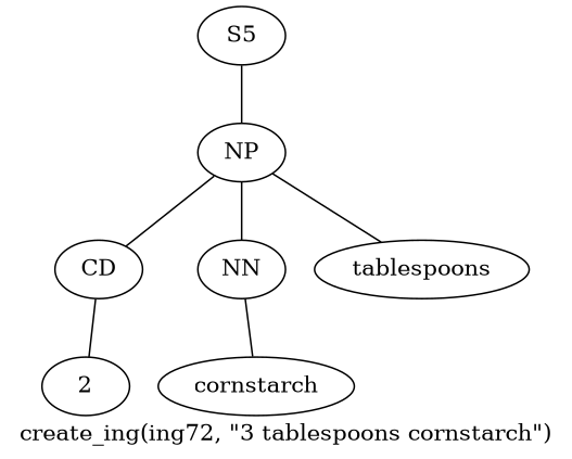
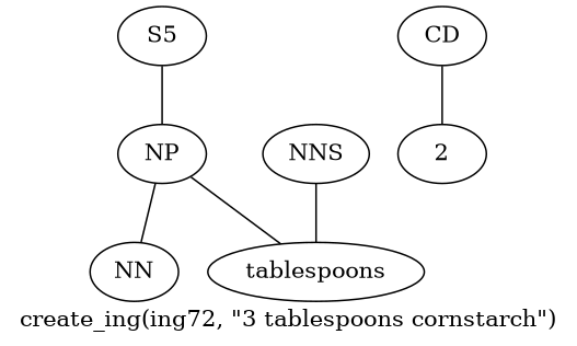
  graph {
    label="create_ing(ing72, \"3 tablespoons cornstarch\")"
    n1 [label=S5]
    n2 [label=NP]
    n3 [label=CD]
    n4 [label=NN]
    n5 [label=tablespoons]
    n6 [label=2]
-   n8 [label=cornstarch]
+   n7 [label=NNS]
    n1 -- n2
-   n2 -- n3
    n2 -- n4
    n2 -- n5
    n3 -- n6
-   n4 -- n8
+   n7 -- n5
  }
